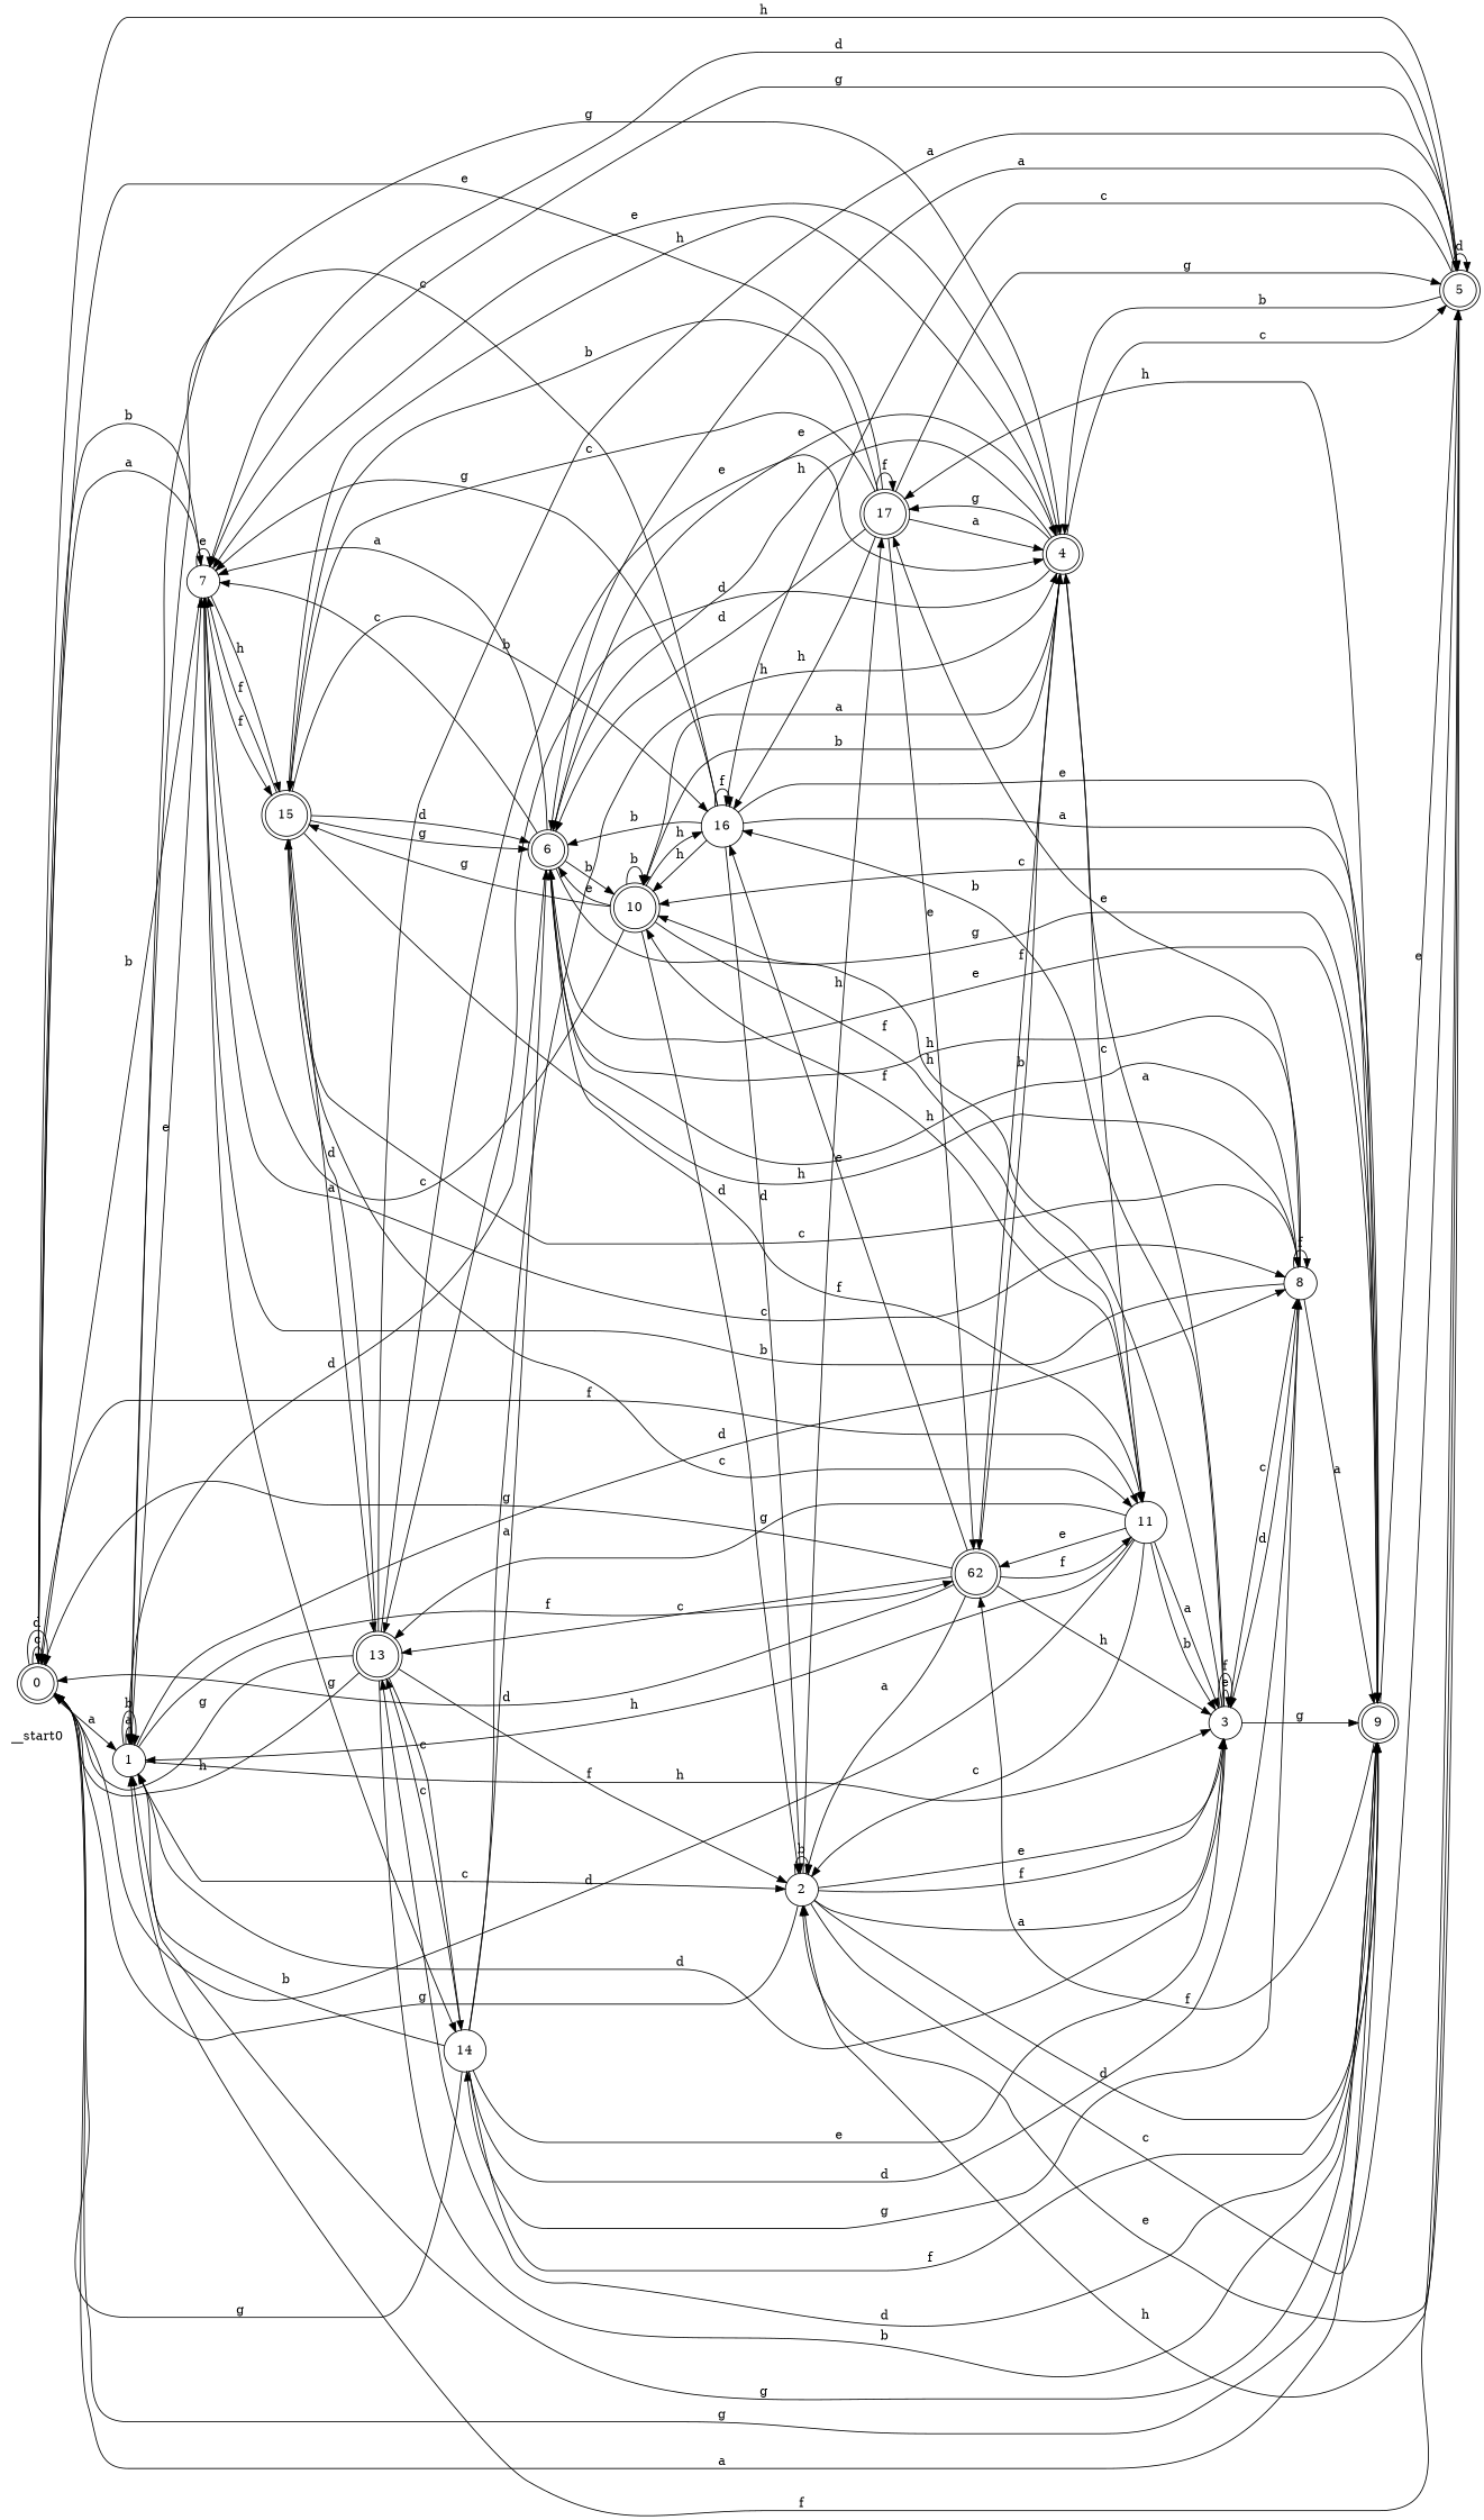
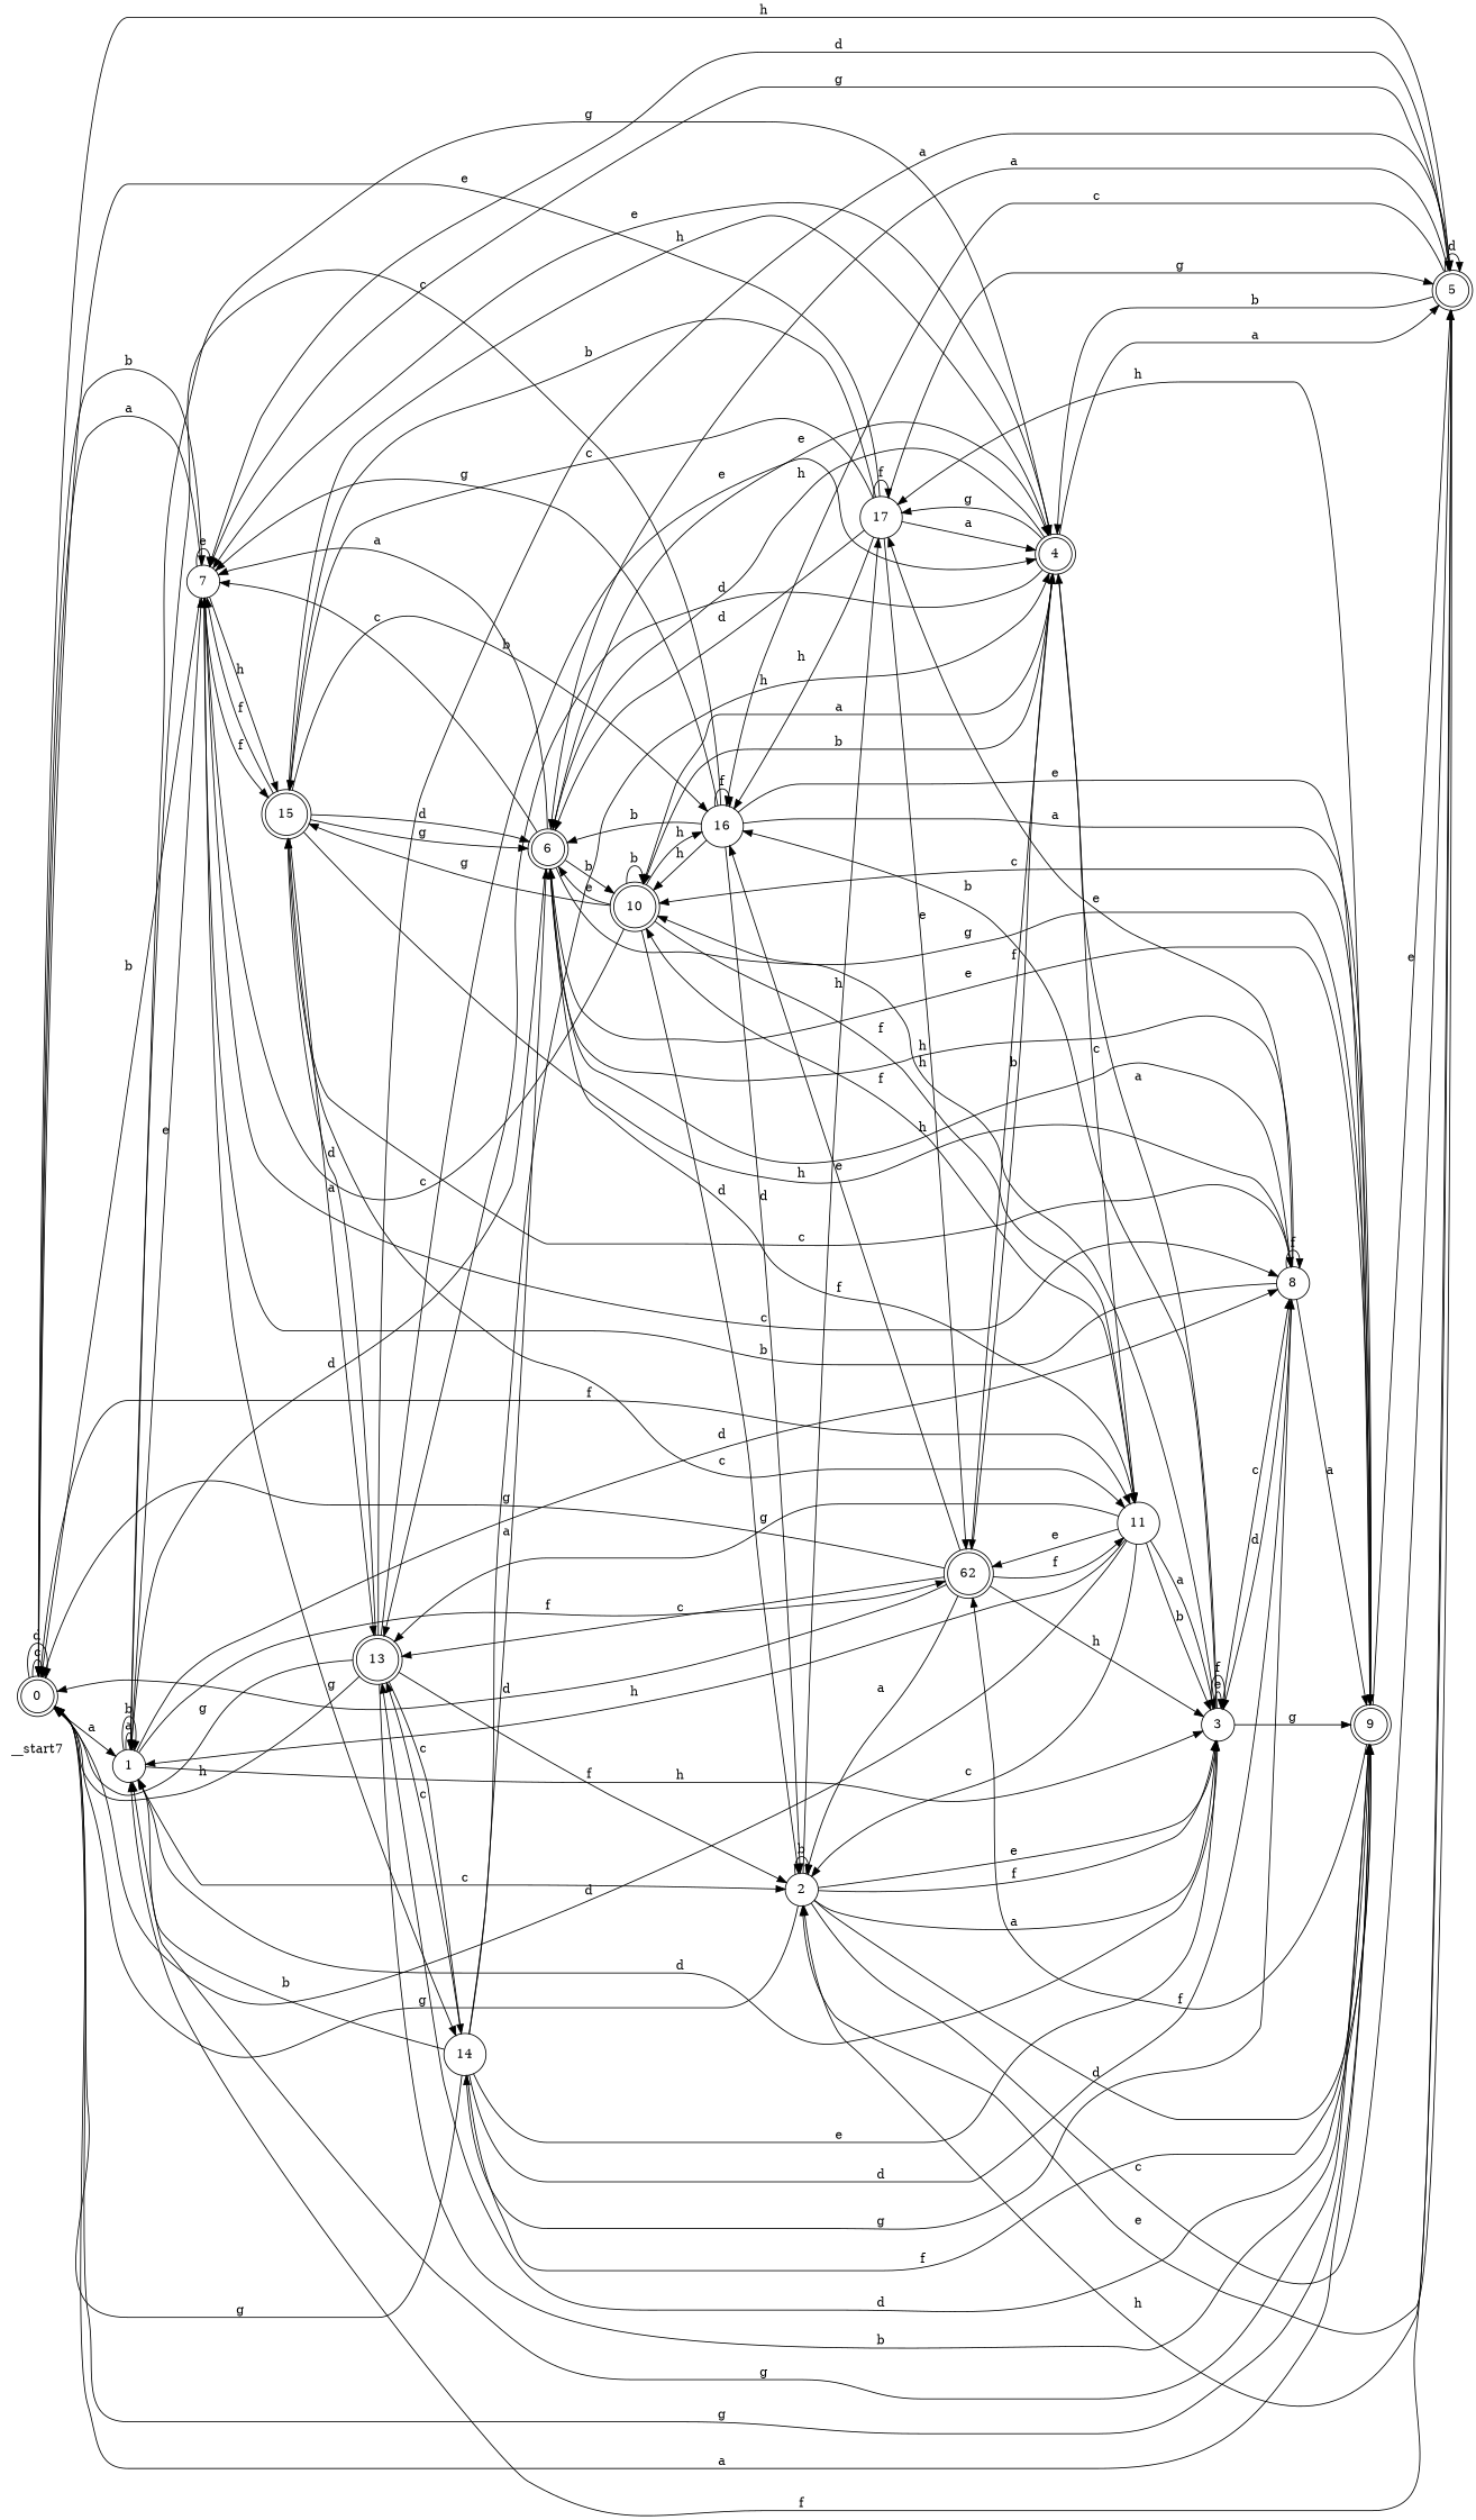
  digraph {
    rankdir=LR
    node [shape=doublecircle color=black fillcolor=white style="rounded,filled"]
-   __start0 [shape=none color="" fillcolor="" style=""]
+   __start0 [shape=none label=__start7 color="" fillcolor="" style=""]
    n2 [label=0]
    n3 [label=1 shape=circle style=filled]
    n4 [label=5]
    n5 [label=7 shape=circle style=filled]
    n6 [label=9]
    n7 [label=11 shape=circle style=filled]
    n8 [label=2 shape=circle style=filled]
    n9 [label=3 shape=circle style=filled]
    n10 [label=4]
    n11 [label=8 shape=circle style=filled]
    n12 [label=62]
    n13 [label=16 shape=circle style=filled]
    n14 [label=6 style=filled]
    n15 [label=14 shape=circle style=filled]
    n16 [label=15]
-   n17 [label=17]
+   n17 [label=17 shape=circle]
    n18 [label=10]
    n19 [label=13]
    n2 -> n2 [label=c]
    n2 -> n2 [label=d]
    n2 -> n3 [label=a]
    n2 -> n4 [label=h]
    n2 -> n5 [label=b]
    n2 -> n6 [label=g]
    n2 -> n7 [label=f]
    n3 -> n3 [label=a]
    n3 -> n3 [label=b]
    n3 -> n5 [label=e]
    n3 -> n8 [label=c]
    n3 -> n9 [label=h]
    n3 -> n10 [label=g]
    n3 -> n11 [label=d]
    n3 -> n12 [label=f]
    n4 -> n3 [label=f]
    n4 -> n4 [label=d]
    n4 -> n5 [label=g]
    n4 -> n8 [label=e]
    n4 -> n8 [label=h]
    n4 -> n10 [label=b]
    n4 -> n13 [label=c]
    n4 -> n14 [label=a]
    n5 -> n2 [label=a]
    n5 -> n2 [label=b]
    n5 -> n4 [label=d]
    n5 -> n5 [label=e]
    n5 -> n11 [label=c]
    n5 -> n15 [label=g]
    n5 -> n16 [label=f]
    n5 -> n16 [label=h]
    n6 -> n2 [label=a]
    n6 -> n3 [label=g]
    n6 -> n4 [label=e]
    n6 -> n12 [label=f]
    n6 -> n14 [label=e]
    n6 -> n17 [label=h]
    n6 -> n18 [label=c]
    n6 -> n19 [label=d]
    n7 -> n2 [label=d]
    n7 -> n3 [label=h]
    n7 -> n8 [label=c]
    n7 -> n9 [label=a]
    n7 -> n9 [label=b]
    n7 -> n12 [label=e]
    n7 -> n18 [label=f]
    n7 -> n19 [label=g]
    n8 -> n2 [label=g]
    n8 -> n4 [label=c]
    n8 -> n6 [label=d]
    n8 -> n8 [label=b]
    n8 -> n9 [label=a]
    n8 -> n9 [label=e]
    n8 -> n9 [label=f]
    n8 -> n17 [label=h]
    n9 -> n3 [label=d]
    n9 -> n6 [label=g]
    n9 -> n9 [label=e]
    n9 -> n9 [label=f]
    n9 -> n10 [label=a]
    n9 -> n11 [label=c]
    n9 -> n13 [label=b]
    n9 -> n18 [label=h]
-   n10 -> n4 [label=c]
+   n10 -> n4 [label=a]
    n10 -> n5 [label=e]
    n10 -> n7 [label=c]
    n10 -> n12 [label=f]
    n10 -> n14 [label=h]
    n10 -> n17 [label=g]
    n10 -> n18 [label=b]
    n10 -> n19 [label=d]
    n11 -> n5 [label=b]
    n11 -> n6 [label=a]
    n11 -> n9 [label=d]
    n11 -> n11 [label=f]
    n11 -> n14 [label=h]
    n11 -> n15 [label=g]
    n11 -> n16 [label=c]
    n11 -> n17 [label=e]
    n12 -> n2 [label=d]
    n12 -> n2 [label=g]
    n12 -> n7 [label=f]
    n12 -> n8 [label=a]
    n12 -> n9 [label=h]
    n12 -> n10 [label=b]
    n12 -> n13 [label=e]
    n12 -> n19 [label=c]
    n13 -> n3 [label=c]
    n13 -> n5 [label=g]
    n13 -> n6 [label=a]
    n13 -> n6 [label=e]
    n13 -> n8 [label=d]
    n13 -> n13 [label=f]
    n13 -> n14 [label=b]
    n13 -> n18 [label=h]
    n14 -> n3 [label=d]
    n14 -> n5 [label=a]
    n14 -> n5 [label=c]
    n14 -> n6 [label=g]
    n14 -> n7 [label=f]
    n14 -> n10 [label=e]
    n14 -> n11 [label=h]
    n14 -> n18 [label=b]
    n15 -> n2 [label=g]
    n15 -> n3 [label=b]
    n15 -> n6 [label=f]
    n15 -> n9 [label=e]
    n15 -> n10 [label=h]
    n15 -> n11 [label=d]
    n15 -> n14 [label=a]
    n15 -> n19 [label=c]
    n16 -> n5 [label=f]
    n16 -> n7 [label=c]
    n16 -> n10 [label=h]
    n16 -> n11 [label=h]
    n16 -> n13 [label=b]
    n16 -> n14 [label=d]
    n16 -> n14 [label=g]
    n16 -> n19 [label=a]
    n17 -> n2 [label=e]
    n17 -> n4 [label=g]
    n17 -> n10 [label=a]
    n17 -> n12 [label=e]
    n17 -> n13 [label=h]
    n17 -> n14 [label=d]
    n17 -> n16 [label=b]
    n17 -> n16 [label=c]
    n17 -> n17 [label=f]
    n18 -> n5 [label=c]
    n18 -> n7 [label=f]
    n18 -> n8 [label=d]
    n18 -> n10 [label=a]
    n18 -> n13 [label=h]
    n18 -> n14 [label=e]
    n18 -> n16 [label=g]
    n18 -> n18 [label=b]
    n19 -> n2 [label=g]
    n19 -> n2 [label=h]
    n19 -> n4 [label=a]
    n19 -> n6 [label=b]
    n19 -> n8 [label=f]
    n19 -> n10 [label=e]
    n19 -> n15 [label=c]
    n19 -> n16 [label=d]
  }
